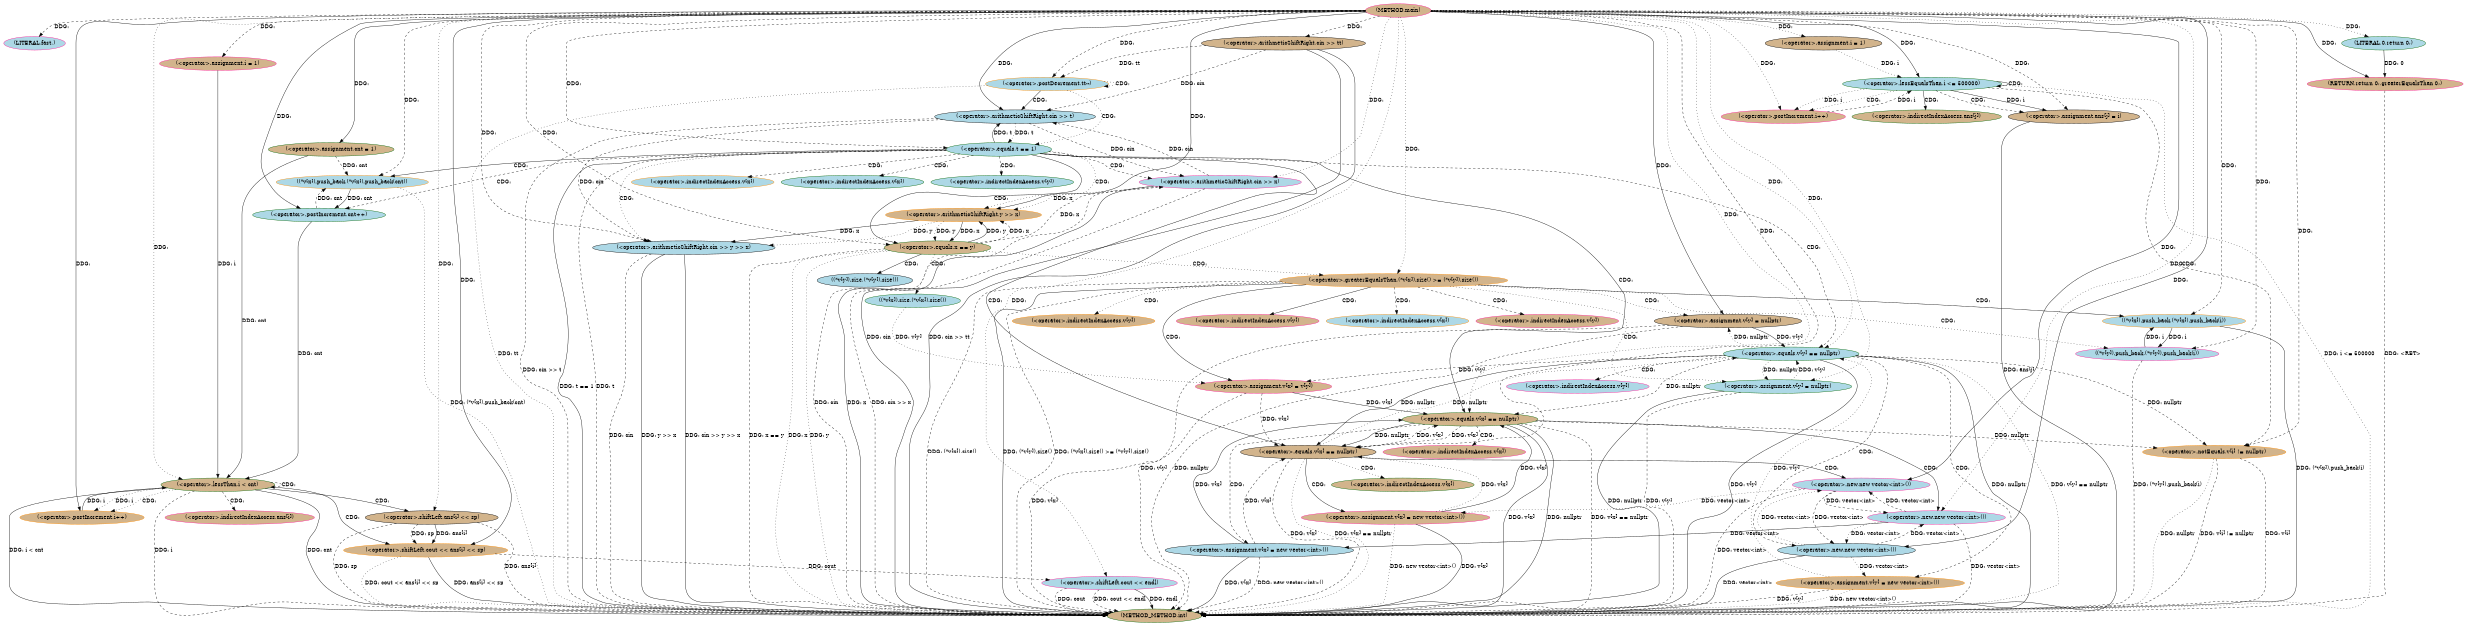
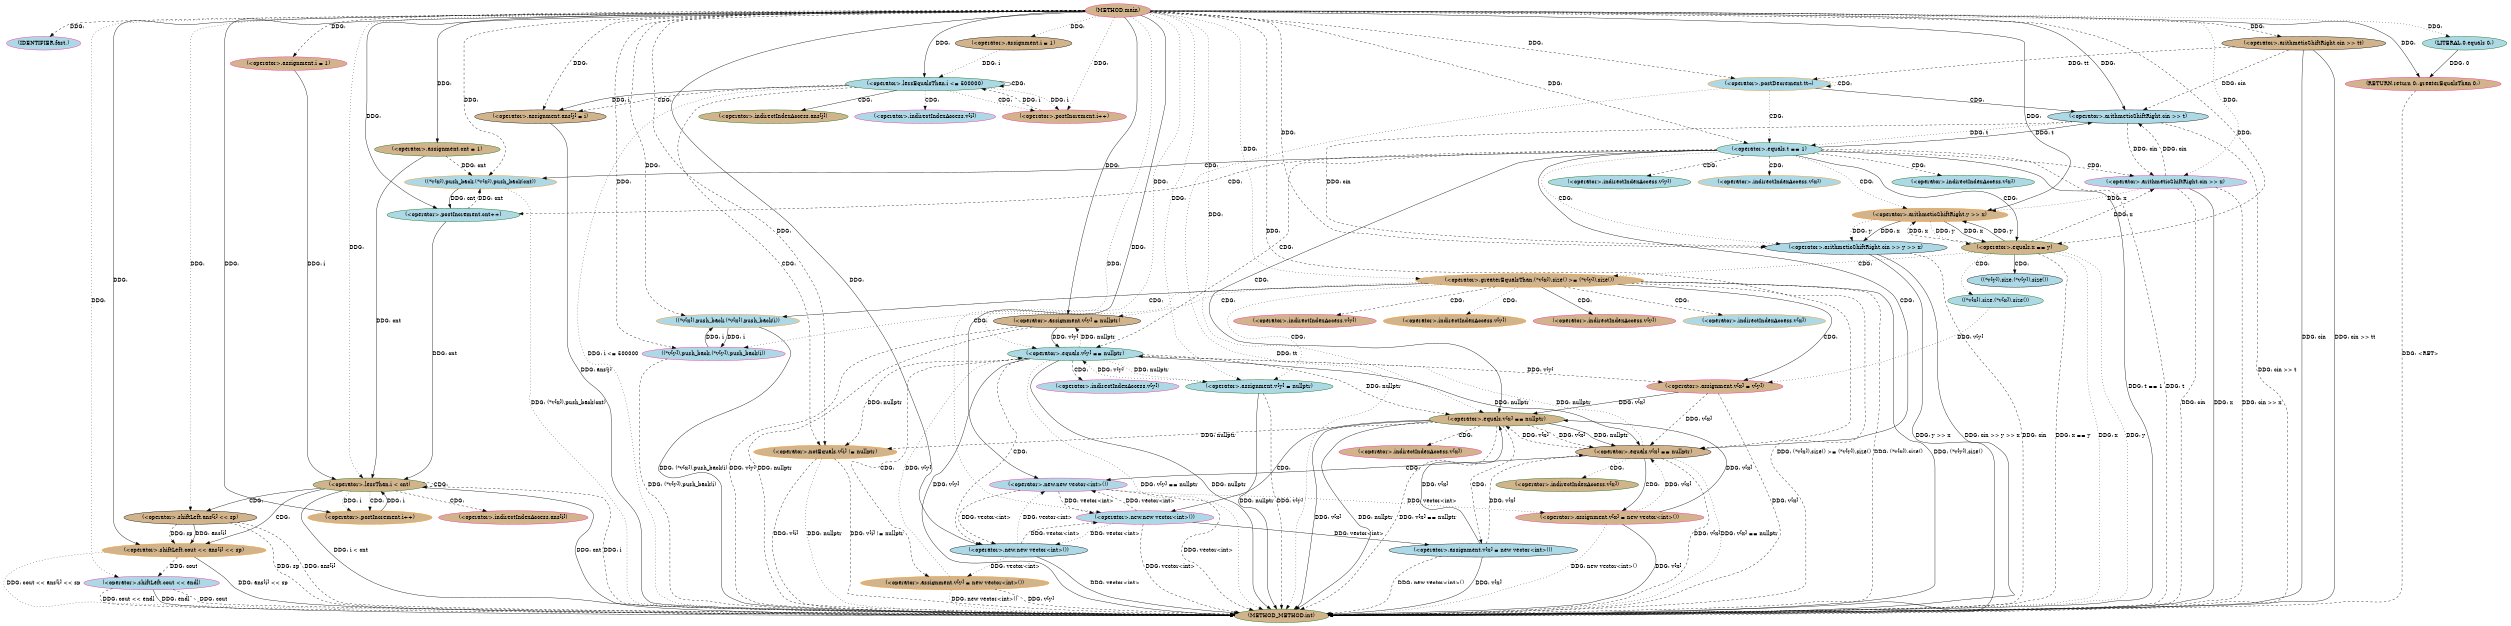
  digraph {
    node [color=deeppink fillcolor=tan style=filled]
    edge [style=dashed]
    n1 [label="(METHOD,main)"]
-   n2 [fillcolor=lightblue label="(LITERAL,fast,)"]
+   n2 [fillcolor=lightblue label="(IDENTIFIER,fast,)"]
    n3 [color=darkgreen label="(<operator>.assignment,cnt = 1)"]
    n4 [color=black label="(<operator>.arithmeticShiftRight,cin >> tt)"]
    n5 [fillcolor=lightblue label="(<operator>.shiftLeft,cout << endl)"]
    n6 [label="(RETURN,return 0;,greaterEqualsThan 0;)"]
    n7 [color=darkorange fillcolor=lightblue label="(<operator>.postDecrement,tt--)"]
    n8 [color=black label="(<operator>.assignment,i = 1)"]
    n9 [color=darkgreen fillcolor=lightblue label="(<operator>.lessEqualsThan,i <= 500000)"]
    n10 [label="(<operator>.postIncrement,i++)"]
    n11 [label="(<operator>.assignment,i = 1)"]
    n12 [color=darkgreen label="(<operator>.lessThan,i < cnt)"]
    n13 [color=darkorange label="(<operator>.postIncrement,i++)"]
    n14 [color=darkorange label="(<operator>.shiftLeft,cout << ans[i] << sp)"]
-   n15 [color=darkgreen fillcolor=lightblue label="(LITERAL,0,return 0;)"]
+   n15 [color=darkgreen fillcolor=lightblue label="(LITERAL,0,equals 0;)"]
    n16 [color=black fillcolor=lightblue label="(<operator>.arithmeticShiftRight,cin >> t)"]
    n17 [color=black label="(<operator>.assignment,ans[j] = i)"]
    n18 [color=darkgreen fillcolor=lightblue label="(<operator>.equals,t == 1)"]
    n19 [color=darkorange label="(<operator>.notEquals,v[i] != nullptr)"]
    n20 [color=black label="(<operator>.shiftLeft,ans[i] << sp)"]
    n21 [fillcolor=lightblue label="(<operator>.arithmeticShiftRight,cin >> x)"]
    n22 [color=darkorange fillcolor=lightblue label="((*v[x]).push_back,(*v[x]).push_back(cnt))"]
    n23 [color=darkgreen fillcolor=lightblue label="(<operator>.postIncrement,cnt++)"]
    n24 [color=darkgreen label="(<operator>.equals,v[x] == nullptr)"]
    n25 [color=black fillcolor=lightblue label="(<operator>.arithmeticShiftRight,cin >> y >> x)"]
    n26 [color=black label="(<operator>.equals,v[x] == nullptr)"]
    n27 [color=darkgreen fillcolor=lightblue label="(<operator>.equals,v[y] == nullptr)"]
    n28 [color=darkgreen label="(<operator>.equals,x == y)"]
    n29 [color=darkorange label="(<operator>.greaterEqualsThan,(*v[x]).size() >= (*v[y]).size())"]
    n30 [fillcolor=lightblue label="(<operator>.new,new vector<int>())"]
    n31 [color=darkorange label="(<operator>.arithmeticShiftRight,y >> x)"]
    n32 [color=darkorange fillcolor=lightblue label="((*v[x]).push_back,(*v[x]).push_back(i))"]
    n33 [color=black label="(<operator>.assignment,v[y] = nullptr)"]
    n34 [fillcolor=lightblue label="(<operator>.new,new vector<int>())"]
    n35 [color=black fillcolor=lightblue label="(<operator>.new,new vector<int>())"]
    n36 [fillcolor=lightblue label="((*v[y]).push_back,(*v[y]).push_back(i))"]
    n37 [color=darkgreen fillcolor=lightblue label="(<operator>.assignment,v[y] = nullptr)"]
    n38 [color=darkgreen label="(METHOD_METHOD,int)"]
    n39 [color=darkgreen label="(<operator>.indirectIndexAccess,ans[j])"]
+   n40 [fillcolor=lightblue label="(<operator>.indirectIndexAccess,v[i])"]
    n41 [label="(<operator>.indirectIndexAccess,ans[i])"]
    n42 [color=darkorange fillcolor=lightblue label="(<operator>.indirectIndexAccess,v[x])"]
    n43 [color=darkgreen fillcolor=lightblue label="(<operator>.indirectIndexAccess,v[x])"]
    n44 [color=darkgreen fillcolor=lightblue label="(<operator>.indirectIndexAccess,v[y])"]
    n45 [color=black fillcolor=lightblue label="(<operator>.assignment,v[x] = new vector<int>())"]
    n46 [label="(<operator>.indirectIndexAccess,v[x])"]
    n47 [label="(<operator>.assignment,v[x] = new vector<int>())"]
    n48 [color=darkgreen label="(<operator>.indirectIndexAccess,v[x])"]
    n49 [color=darkorange label="(<operator>.assignment,v[y] = new vector<int>())"]
    n50 [label="(<operator>.assignment,v[x] = v[y])"]
    n51 [fillcolor=lightblue label="(<operator>.indirectIndexAccess,v[y])"]
    n52 [color=darkgreen fillcolor=lightblue label="((*v[x]).size,(*v[x]).size())"]
    n53 [color=black fillcolor=lightblue label="((*v[y]).size,(*v[y]).size())"]
    n54 [label="(<operator>.indirectIndexAccess,v[y])"]
    n55 [color=darkorange fillcolor=lightblue label="(<operator>.indirectIndexAccess,v[x])"]
    n56 [label="(<operator>.indirectIndexAccess,v[y])"]
    n57 [color=darkorange label="(<operator>.indirectIndexAccess,v[y])"]
    n1 -> n2 [label="DDG: "]
    n1 -> n3 [label="DDG: " style=solid]
    n1 -> n4 [label="DDG: "]
    n1 -> n5 [label="DDG: " style=dotted]
    n1 -> n6 [label="DDG: " style=solid]
    n1 -> n7 [label="DDG: "]
    n1 -> n8 [label="DDG: " style=dotted]
    n1 -> n9 [label="DDG: " style=solid]
    n1 -> n10 [label="DDG: " style=dotted]
    n1 -> n11 [label="DDG: "]
    n1 -> n12 [label="DDG: " style=dotted]
    n1 -> n13 [label="DDG: " style=solid]
    n1 -> n14 [label="DDG: " style=solid]
    n1 -> n15 [label="DDG: " style=dotted]
    n1 -> n16 [label="DDG: " style=solid]
    n1 -> n17 [label="DDG: "]
    n1 -> n18 [label="DDG: "]
    n1 -> n19 [label="DDG: "]
    n1 -> n20 [label="DDG: " style=dotted]
    n1 -> n21 [label="DDG: " style=dotted]
    n1 -> n22 [label="DDG: "]
    n1 -> n23 [label="DDG: " style=solid]
    n1 -> n24 [label="DDG: " style=dotted]
    n1 -> n25 [label="DDG: "]
    n1 -> n26 [label="DDG: "]
    n1 -> n27 [label="DDG: " style=dotted]
    n1 -> n28 [label="DDG: "]
    n1 -> n29 [label="DDG: " style=dotted]
    n1 -> n30 [label="DDG: " style=dotted]
    n1 -> n31 [label="DDG: " style=solid]
    n1 -> n32 [label="DDG: "]
    n1 -> n33 [label="DDG: " style=solid]
    n1 -> n34 [label="DDG: " style=solid]
    n1 -> n35 [label="DDG: " style=solid]
    n1 -> n36 [label="DDG: "]
    n1 -> n37 [label="DDG: " style=dotted]
    n3 -> n12 [label="DDG: cnt" style=solid]
    n3 -> n22 [label="DDG: cnt"]
    n4 -> n7 [label="DDG: tt"]
    n4 -> n16 [label="DDG: cin"]
    n4 -> n38 [label="DDG: cin" style=solid]
    n4 -> n38 [label="DDG: cin >> tt" style=solid]
    n5 -> n38 [label="DDG: cout"]
    n5 -> n38 [label="DDG: cout << endl"]
    n5 -> n38 [label="DDG: endl" style=solid]
    n6 -> n38 [label="DDG: <RET>"]
    n7 -> n7 [label="CDG: " style=dotted]
    n7 -> n16 [label="CDG: " style=solid]
    n7 -> n18 [label="CDG: " style=dotted]
    n7 -> n38 [label="DDG: tt" style=dotted]
    n8 -> n9 [label="DDG: i" style=dotted]
    n9 -> n9 [label="CDG: " style=solid]
    n9 -> n10 [label="DDG: i" style=dotted]
    n9 -> n10 [label="CDG: " style=dotted]
    n9 -> n17 [label="DDG: i" style=solid]
    n9 -> n17 [label="CDG: "]
    n9 -> n19 [label="CDG: "]
    n9 -> n38 [label="DDG: i <= 500000" style=dotted]
    n9 -> n39 [label="CDG: " style=solid]
+   n9 -> n40 [label="CDG: " style=dotted]
    n10 -> n9 [label="DDG: i"]
    n11 -> n12 [label="DDG: i" style=solid]
    n12 -> n12 [label="CDG: "]
    n12 -> n13 [label="DDG: i" style=dotted]
    n12 -> n13 [label="CDG: " style=dotted]
    n12 -> n14 [label="CDG: " style=solid]
    n12 -> n20 [label="CDG: " style=solid]
    n12 -> n38 [label="DDG: i"]
    n12 -> n38 [label="DDG: cnt" style=solid]
    n12 -> n38 [label="DDG: i < cnt" style=solid]
    n12 -> n41 [label="CDG: "]
    n13 -> n12 [label="DDG: i" style=solid]
    n14 -> n5 [label="DDG: cout"]
    n14 -> n38 [label="DDG: ans[i] << sp" style=solid]
    n14 -> n38 [label="DDG: cout << ans[i] << sp" style=dotted]
    n15 -> n6 [label="DDG: 0" style=solid]
    n16 -> n18 [label="DDG: t" style=dotted]
    n16 -> n21 [label="DDG: cin"]
    n16 -> n25 [label="DDG: cin"]
    n16 -> n38 [label="DDG: cin >> t"]
    n17 -> n38 [label="DDG: ans[j]" style=solid]
    n18 -> n16 [label="DDG: t" style=solid]
    n18 -> n21 [label="CDG: "]
    n18 -> n22 [label="CDG: " style=solid]
    n18 -> n23 [label="CDG: "]
    n18 -> n24 [label="CDG: " style=solid]
    n18 -> n25 [label="CDG: " style=dotted]
    n18 -> n26 [label="CDG: " style=solid]
    n18 -> n27 [label="CDG: "]
    n18 -> n28 [label="CDG: " style=solid]
    n18 -> n31 [label="CDG: " style=dotted]
    n18 -> n38 [label="DDG: t"]
    n18 -> n38 [label="DDG: t == 1" style=solid]
    n18 -> n42 [label="CDG: "]
    n18 -> n43 [label="CDG: "]
    n18 -> n44 [label="CDG: "]
    n19 -> n38 [label="DDG: v[i]"]
    n19 -> n38 [label="DDG: nullptr" style=dotted]
    n19 -> n38 [label="DDG: v[i] != nullptr"]
    n20 -> n14 [label="DDG: ans[i]" style=solid]
    n20 -> n14 [label="DDG: sp"]
    n20 -> n38 [label="DDG: ans[i]"]
    n20 -> n38 [label="DDG: sp"]
    n21 -> n16 [label="DDG: cin"]
    n21 -> n31 [label="DDG: x" style=dotted]
    n21 -> n38 [label="DDG: cin"]
    n21 -> n38 [label="DDG: x" style=solid]
    n21 -> n38 [label="DDG: cin >> x"]
    n22 -> n23 [label="DDG: cnt" style=solid]
    n22 -> n38 [label="DDG: (*v[x]).push_back(cnt)" style=dotted]
    n23 -> n12 [label="DDG: cnt" style=solid]
    n23 -> n22 [label="DDG: cnt"]
    n24 -> n19 [label="DDG: nullptr"]
    n24 -> n26 [label="DDG: v[x]"]
    n24 -> n26 [label="DDG: nullptr" style=solid]
    n24 -> n30 [label="CDG: " style=solid]
    n24 -> n38 [label="DDG: v[x]" style=solid]
    n24 -> n38 [label="DDG: nullptr" style=solid]
    n24 -> n38 [label="DDG: v[x] == nullptr"]
    n24 -> n45 [label="CDG: "]
    n24 -> n46 [label="CDG: "]
    n25 -> n38 [label="DDG: cin"]
    n25 -> n38 [label="DDG: y >> x" style=solid]
    n25 -> n38 [label="DDG: cin >> y >> x" style=solid]
    n26 -> n24 [label="DDG: v[x]"]
    n26 -> n27 [label="DDG: nullptr" style=dotted]
    n26 -> n34 [label="CDG: " style=solid]
    n26 -> n38 [label="DDG: v[x]"]
    n26 -> n38 [label="DDG: v[x] == nullptr" style=dotted]
    n26 -> n47 [label="CDG: " style=solid]
    n26 -> n48 [label="CDG: " style=dotted]
    n27 -> n19 [label="DDG: nullptr"]
    n27 -> n24 [label="DDG: nullptr"]
    n27 -> n26 [label="DDG: nullptr" style=solid]
    n27 -> n33 [label="DDG: nullptr" style=dotted]
    n27 -> n35 [label="CDG: "]
    n27 -> n37 [label="DDG: nullptr" style=dotted]
    n27 -> n38 [label="DDG: v[y]" style=solid]
    n27 -> n38 [label="DDG: nullptr" style=solid]
    n27 -> n38 [label="DDG: v[y] == nullptr" style=dotted]
    n27 -> n49 [label="CDG: "]
    n27 -> n50 [label="DDG: v[y]"]
    n27 -> n51 [label="CDG: "]
    n28 -> n21 [label="DDG: x"]
    n28 -> n29 [label="CDG: " style=dotted]
    n28 -> n31 [label="DDG: y" style=solid]
    n28 -> n31 [label="DDG: x"]
    n28 -> n38 [label="DDG: x" style=dotted]
    n28 -> n38 [label="DDG: y" style=dotted]
    n28 -> n38 [label="DDG: x == y"]
    n28 -> n52 [label="CDG: " style=dotted]
    n28 -> n53 [label="CDG: " style=solid]
    n29 -> n32 [label="CDG: " style=solid]
    n29 -> n33 [label="CDG: " style=dotted]
    n29 -> n36 [label="CDG: " style=dotted]
    n29 -> n37 [label="CDG: " style=dotted]
    n29 -> n38 [label="DDG: (*v[x]).size()"]
    n29 -> n38 [label="DDG: (*v[y]).size()" style=solid]
    n29 -> n38 [label="DDG: (*v[x]).size() >= (*v[y]).size()"]
    n29 -> n50 [label="CDG: " style=solid]
    n29 -> n54 [label="CDG: " style=solid]
    n29 -> n55 [label="CDG: "]
    n29 -> n56 [label="CDG: "]
    n29 -> n57 [label="CDG: " style=dotted]
    n30 -> n34 [label="DDG: vector<int>"]
    n30 -> n35 [label="DDG: vector<int>" style=dotted]
    n30 -> n38 [label="DDG: vector<int>"]
    n30 -> n45 [label="DDG: vector<int>" style=solid]
    n31 -> n25 [label="DDG: y" style=dotted]
    n31 -> n25 [label="DDG: x" style=solid]
    n31 -> n28 [label="DDG: x" style=solid]
    n31 -> n28 [label="DDG: y" style=dotted]
    n32 -> n36 [label="DDG: i" style=solid]
    n32 -> n38 [label="DDG: (*v[x]).push_back(i)" style=solid]
    n33 -> n27 [label="DDG: v[y]" style=solid]
    n33 -> n38 [label="DDG: v[y]"]
    n33 -> n38 [label="DDG: nullptr"]
    n34 -> n30 [label="DDG: vector<int>"]
    n34 -> n35 [label="DDG: vector<int>"]
    n34 -> n38 [label="DDG: vector<int>"]
    n34 -> n47 [label="DDG: vector<int>" style=dotted]
    n35 -> n30 [label="DDG: vector<int>"]
    n35 -> n34 [label="DDG: vector<int>" style=dotted]
    n35 -> n38 [label="DDG: vector<int>" style=solid]
    n35 -> n49 [label="DDG: vector<int>" style=dotted]
    n36 -> n32 [label="DDG: i" style=solid]
    n36 -> n38 [label="DDG: (*v[y]).push_back(i)"]
    n37 -> n27 [label="DDG: v[y]" style=dotted]
    n37 -> n38 [label="DDG: v[y]"]
    n37 -> n38 [label="DDG: nullptr" style=solid]
    n45 -> n24 [label="DDG: v[x]" style=solid]
    n45 -> n26 [label="DDG: v[x]"]
    n45 -> n38 [label="DDG: v[x]" style=solid]
    n45 -> n38 [label="DDG: new vector<int>()"]
    n47 -> n24 [label="DDG: v[x]" style=solid]
    n47 -> n26 [label="DDG: v[x]" style=dotted]
    n47 -> n38 [label="DDG: v[x]" style=solid]
    n47 -> n38 [label="DDG: new vector<int>()" style=dotted]
    n49 -> n27 [label="DDG: v[y]" style=dotted]
    n49 -> n38 [label="DDG: v[y]"]
    n49 -> n38 [label="DDG: new vector<int>()" style=dotted]
    n50 -> n24 [label="DDG: v[x]" style=solid]
    n50 -> n26 [label="DDG: v[x]"]
    n50 -> n38 [label="DDG: v[x]"]
    n52 -> n50 [label="DDG: v[y]" style=dotted]
  }
